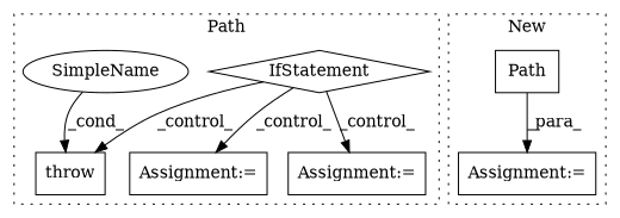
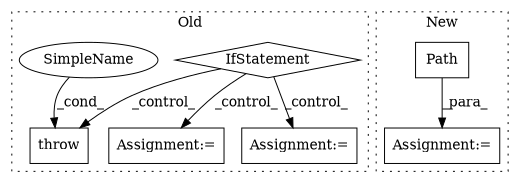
  digraph {
    node [a=7 l=1 shape=box]
    n1 [a=53 l=6 label=throw s=1457]
    n2 [a=25 l="4,2" label=IfStatement s="1251,1270" shape=diamond]
    n3 [a=42 l=15 label=SimpleName s=1255 shape=ellipse]
    n4 [label="Assignment:=" s=1281]
    n5 [l=2 label="Assignment:=" s=1584]
    n6 [a=32 l="5,1" label=Path s="1382,1408"]
    n7 [label="Assignment:=" s=1381]
    subgraph cluster_1 {
-     label=Path
+     label=Old
      style=dotted
      n1
      n2
      n3
      n4
      n5
    }
    subgraph cluster_2 {
      label=New
      style=dotted
      n6
      n7
    }
    n2 -> n1 [label=_control_]
    n2 -> n4 [label=_control_]
    n2 -> n5 [label=_control_]
    n3 -> n1 [label=_cond_]
    n6 -> n7 [label=_para_]
  }
